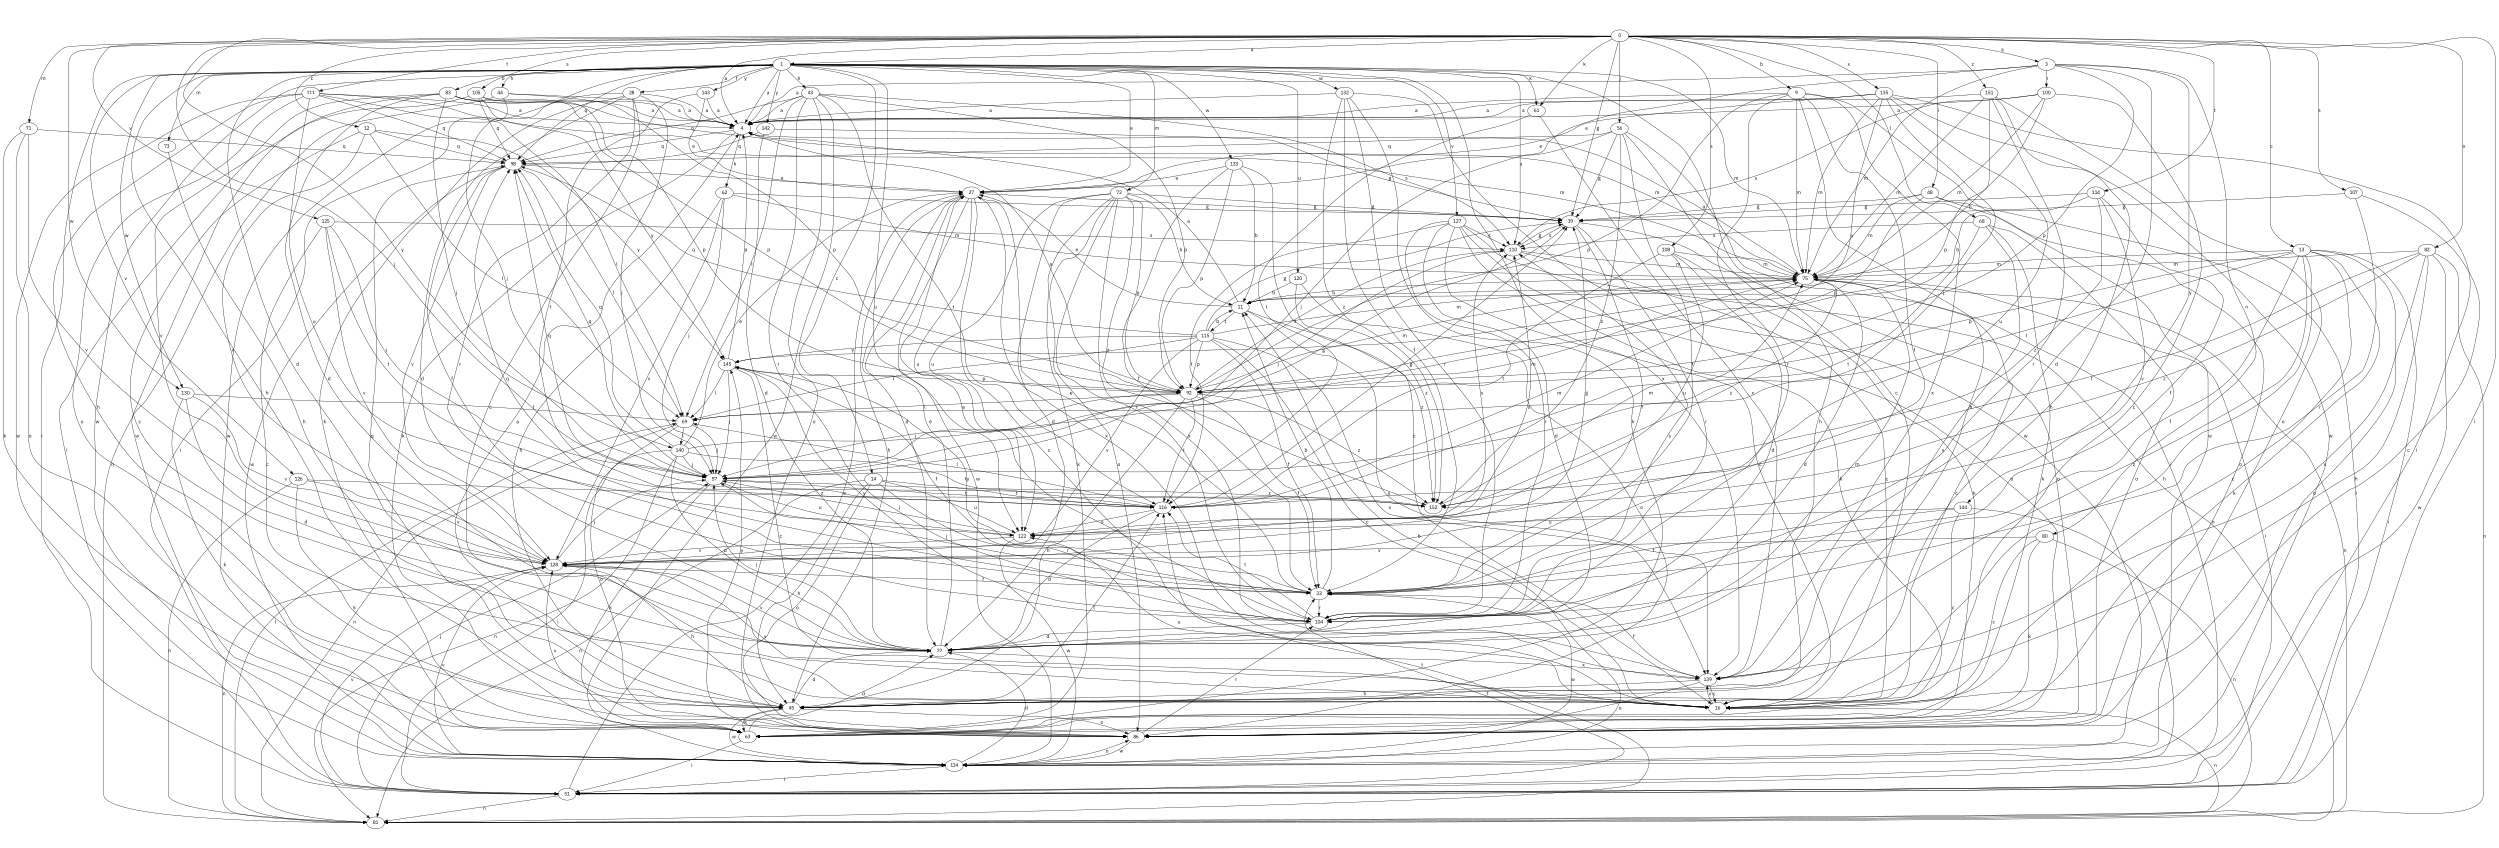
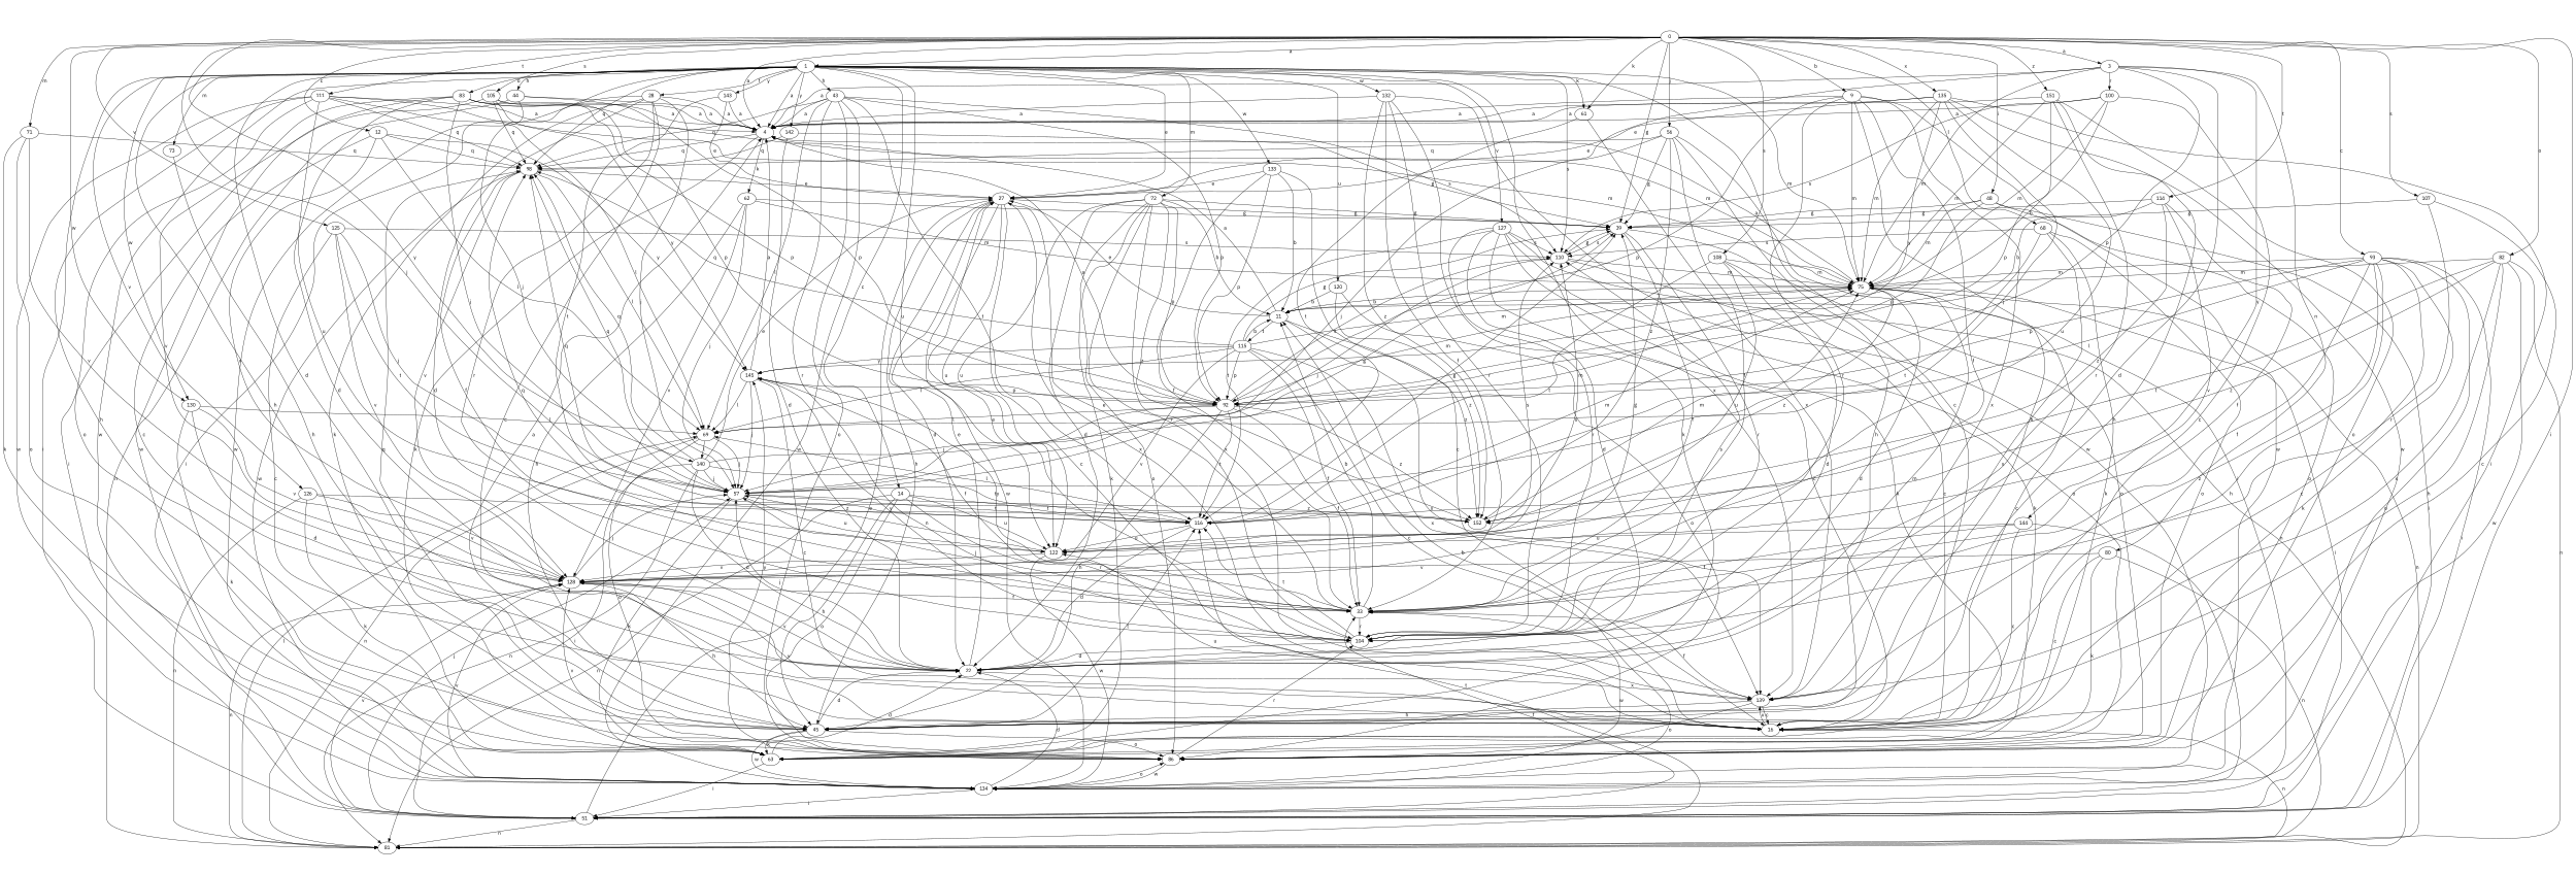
  strict digraph {
    fontname="IBM Plex Sans"
    node [fontname="IBM Plex Sans"]
    edge [fontname="IBM Plex Sans"]
    0
    1
    3
    4
    9
    12
-   13
+   13 [label=93]
    39
    48
    51
    56
    57
    61
    68
    71
    82
    105
    107
    108
    111
    114
    125
    130
    135
    140
    151
    14
    16
    22
    27
    28
    43
    44
    45
    72
    73
    75
    83
    98
    110
    120
    122
    126
    127
    132
    133
    134
    139
    142
    143
    80
    92
    100
    144
    62
    63
    33
    104
    69
    128
    145
    86
    81
    152
    116
    11
    115
    0 -> 1 [label=a]
    0 -> 3 [label=a]
    0 -> 4 [label=a]
    0 -> 9 [label=b]
    0 -> 12 [label=c]
    0 -> 13 [label=c]
    0 -> 39 [label=g]
    0 -> 48 [label=i]
    0 -> 51 [label=i]
    0 -> 56 [label=j]
    0 -> 57 [label=j]
    0 -> 61 [label=k]
    0 -> 68 [label=l]
    0 -> 71 [label=m]
    0 -> 82 [label=o]
    0 -> 105 [label=s]
    0 -> 107 [label=s]
    0 -> 108 [label=s]
    0 -> 111 [label=t]
    0 -> 114 [label=t]
    0 -> 125 [label=v]
    0 -> 130 [label=w]
    0 -> 135 [label=x]
    0 -> 140 [label=y]
    0 -> 151 [label=z]
    1 -> 4 [label=a]
    1 -> 51 [label=i]
    1 -> 57 [label=j]
    1 -> 61 [label=k]
    1 -> 130 [label=w]
    1 -> 14 [label=c]
    1 -> 16 [label=c]
    1 -> 22 [label=d]
    1 -> 27 [label=e]
    1 -> 28 [label=f]
    1 -> 43 [label=h]
    1 -> 44 [label=h]
    1 -> 45 [label=h]
    1 -> 72 [label=m]
    1 -> 73 [label=m]
    1 -> 75 [label=m]
    1 -> 83 [label=o]
    1 -> 98 [label=q]
    1 -> 110 [label=s]
    1 -> 120 [label=u]
    1 -> 122 [label=u]
    1 -> 126 [label=v]
    1 -> 127 [label=v]
    1 -> 132 [label=w]
    1 -> 133 [label=w]
    1 -> 134 [label=w]
    1 -> 139 [label=x]
    1 -> 142 [label=y]
    1 -> 143 [label=y]
    3 -> 4 [label=a]
    3 -> 22 [label=d]
    3 -> 27 [label=e]
    3 -> 75 [label=m]
    3 -> 80 [label=n]
    3 -> 92 [label=p]
    3 -> 100 [label=r]
    3 -> 144 [label=y]
    4 -> 98 [label=q]
    4 -> 62 [label=k]
    4 -> 63 [label=k]
    9 -> 4 [label=a]
    9 -> 45 [label=h]
    9 -> 75 [label=m]
    9 -> 134 [label=w]
    9 -> 139 [label=x]
    9 -> 92 [label=p]
    9 -> 33 [label=f]
    9 -> 104 [label=r]
    12 -> 16 [label=c]
    12 -> 98 [label=q]
    12 -> 69 [label=l]
    12 -> 128 [label=v]
    12 -> 145 [label=y]
    13 -> 51 [label=i]
    13 -> 16 [label=c]
    13 -> 45 [label=h]
    13 -> 75 [label=m]
    13 -> 139 [label=z]
    13 -> 92 [label=p]
    13 -> 63 [label=k]
    13 -> 33 [label=f]
    13 -> 69 [label=l]
    13 -> 86 [label=o]
    39 -> 110 [label=s]
    39 -> 33 [label=f]
    39 -> 104 [label=r]
    39 -> 86 [label=o]
    48 -> 39 [label=g]
    48 -> 51 [label=i]
    48 -> 75 [label=m]
    48 -> 92 [label=p]
    48 -> 86 [label=o]
    51 -> 57 [label=j]
    51 -> 27 [label=e]
    51 -> 33 [label=f]
    51 -> 128 [label=v]
    51 -> 81 [label=n]
    56 -> 39 [label=g]
    56 -> 51 [label=i]
    56 -> 57 [label=j]
    56 -> 45 [label=h]
    56 -> 98 [label=q]
    56 -> 33 [label=f]
    56 -> 152 [label=z]
    57 -> 39 [label=g]
    57 -> 98 [label=q]
    57 -> 122 [label=u]
    57 -> 63 [label=k]
    57 -> 152 [label=z]
    57 -> 116 [label=t]
    61 -> 139 [label=x]
    61 -> 116 [label=t]
    68 -> 110 [label=s]
    68 -> 139 [label=x]
    68 -> 63 [label=k]
    68 -> 86 [label=o]
    68 -> 116 [label=t]
    71 -> 98 [label=q]
    71 -> 63 [label=k]
    71 -> 128 [label=v]
    71 -> 86 [label=o]
    82 -> 45 [label=h]
    82 -> 75 [label=m]
    82 -> 134 [label=w]
    82 -> 139 [label=x]
    82 -> 81 [label=n]
    82 -> 152 [label=z]
    82 -> 116 [label=t]
    105 -> 4 [label=a]
    105 -> 98 [label=q]
    105 -> 92 [label=p]
    105 -> 128 [label=v]
    105 -> 145 [label=y]
    107 -> 39 [label=g]
    107 -> 16 [label=c]
    107 -> 104 [label=r]
    108 -> 22 [label=d]
    108 -> 75 [label=m]
    108 -> 122 [label=u]
    108 -> 63 [label=k]
    108 -> 116 [label=t]
    111 -> 4 [label=a]
    111 -> 45 [label=h]
    111 -> 75 [label=m]
    111 -> 98 [label=q]
    111 -> 122 [label=u]
    111 -> 134 [label=w]
    111 -> 69 [label=l]
    111 -> 86 [label=o]
    114 -> 39 [label=g]
    114 -> 33 [label=f]
    114 -> 128 [label=v]
    114 -> 152 [label=z]
    114 -> 11 [label=b]
    125 -> 57 [label=j]
    125 -> 16 [label=c]
    125 -> 110 [label=s]
    125 -> 128 [label=v]
    125 -> 116 [label=t]
    130 -> 22 [label=d]
    130 -> 63 [label=k]
    130 -> 69 [label=l]
    130 -> 128 [label=v]
    135 -> 4 [label=a]
    135 -> 51 [label=i]
    135 -> 57 [label=j]
    135 -> 27 [label=e]
    135 -> 75 [label=m]
    135 -> 122 [label=u]
    135 -> 134 [label=w]
    135 -> 145 [label=y]
    140 -> 51 [label=i]
    140 -> 57 [label=j]
    140 -> 22 [label=d]
    140 -> 27 [label=e]
    140 -> 75 [label=m]
    140 -> 98 [label=q]
    140 -> 81 [label=n]
    140 -> 116 [label=t]
    151 -> 4 [label=a]
    151 -> 45 [label=h]
    151 -> 75 [label=m]
    151 -> 92 [label=p]
    151 -> 104 [label=r]
    151 -> 86 [label=o]
    14 -> 45 [label=h]
    14 -> 122 [label=u]
    14 -> 104 [label=r]
    14 -> 86 [label=o]
    14 -> 81 [label=n]
    14 -> 116 [label=t]
    16 -> 122 [label=u]
    16 -> 139 [label=x]
    16 -> 128 [label=v]
    16 -> 81 [label=n]
    22 -> 57 [label=j]
    22 -> 27 [label=e]
    22 -> 75 [label=m]
    22 -> 139 [label=x]
    22 -> 128 [label=v]
    27 -> 39 [label=g]
    27 -> 16 [label=c]
    27 -> 22 [label=d]
    27 -> 45 [label=h]
    27 -> 122 [label=u]
    27 -> 134 [label=w]
    27 -> 139 [label=x]
    28 -> 4 [label=a]
    28 -> 51 [label=i]
    28 -> 57 [label=j]
    28 -> 16 [label=c]
    28 -> 22 [label=d]
    28 -> 63 [label=k]
    28 -> 104 [label=r]
    43 -> 4 [label=a]
    43 -> 98 [label=q]
    43 -> 110 [label=s]
    43 -> 134 [label=w]
    43 -> 92 [label=p]
    43 -> 104 [label=r]
    43 -> 69 [label=l]
    43 -> 86 [label=o]
    43 -> 116 [label=t]
    44 -> 4 [label=a]
    44 -> 134 [label=w]
    44 -> 92 [label=p]
    44 -> 81 [label=n]
    45 -> 4 [label=a]
    45 -> 22 [label=d]
    45 -> 98 [label=q]
    45 -> 134 [label=w]
    45 -> 63 [label=k]
    45 -> 86 [label=o]
    45 -> 116 [label=t]
    72 -> 39 [label=g]
    72 -> 22 [label=d]
    72 -> 122 [label=u]
    72 -> 139 [label=x]
    72 -> 92 [label=p]
    72 -> 63 [label=k]
    72 -> 104 [label=r]
    72 -> 86 [label=o]
    72 -> 152 [label=z]
    72 -> 11 [label=b]
    73 -> 45 [label=h]
    75 -> 4 [label=a]
    75 -> 51 [label=i]
    75 -> 16 [label=c]
    75 -> 22 [label=d]
    75 -> 81 [label=n]
    75 -> 152 [label=z]
    75 -> 11 [label=b]
    83 -> 4 [label=a]
    83 -> 51 [label=i]
    83 -> 57 [label=j]
    83 -> 22 [label=d]
    83 -> 75 [label=m]
    83 -> 134 [label=w]
    83 -> 92 [label=p]
    98 -> 27 [label=e]
    98 -> 134 [label=w]
    98 -> 33 [label=f]
    98 -> 69 [label=l]
    98 -> 128 [label=v]
    110 -> 39 [label=g]
    110 -> 57 [label=j]
    110 -> 16 [label=c]
    110 -> 75 [label=m]
    120 -> 86 [label=o]
    120 -> 152 [label=z]
    120 -> 11 [label=b]
-   122 -> 57 [label=j]
+   122 -> 57 [label=n]
    122 -> 110 [label=s]
    122 -> 134 [label=w]
    122 -> 128 [label=v]
    126 -> 63 [label=k]
    126 -> 128 [label=v]
    126 -> 81 [label=n]
    126 -> 152 [label=z]
    127 -> 16 [label=c]
    127 -> 22 [label=d]
    127 -> 110 [label=s]
    127 -> 63 [label=k]
    127 -> 104 [label=r]
    127 -> 86 [label=o]
    127 -> 81 [label=n]
    127 -> 116 [label=t]
    132 -> 4 [label=a]
    132 -> 134 [label=w]
    132 -> 63 [label=k]
    132 -> 33 [label=f]
    132 -> 104 [label=r]
    132 -> 152 [label=z]
    133 -> 16 [label=c]
    133 -> 27 [label=e]
    133 -> 92 [label=p]
    133 -> 33 [label=f]
    133 -> 11 [label=b]
    134 -> 51 [label=i]
    134 -> 22 [label=d]
    134 -> 128 [label=v]
    134 -> 86 [label=o]
    134 -> 11 [label=b]
    139 -> 16 [label=c]
    139 -> 45 [label=h]
    139 -> 33 [label=f]
    139 -> 86 [label=o]
    142 -> 39 [label=g]
    142 -> 22 [label=d]
    142 -> 98 [label=q]
    143 -> 4 [label=a]
    143 -> 27 [label=e]
    143 -> 116 [label=t]
    80 -> 16 [label=c]
    80 -> 63 [label=k]
    80 -> 128 [label=v]
    80 -> 81 [label=n]
    92 -> 4 [label=a]
    92 -> 57 [label=j]
    92 -> 45 [label=h]
    92 -> 75 [label=m]
    92 -> 110 [label=s]
    92 -> 33 [label=f]
    92 -> 69 [label=l]
    92 -> 152 [label=z]
    92 -> 116 [label=t]
    100 -> 4 [label=a]
    100 -> 16 [label=c]
    100 -> 75 [label=m]
    100 -> 110 [label=s]
    100 -> 11 [label=b]
    144 -> 51 [label=i]
    144 -> 16 [label=c]
    144 -> 122 [label=u]
    144 -> 33 [label=f]
    62 -> 39 [label=g]
    62 -> 57 [label=j]
    62 -> 45 [label=h]
    62 -> 75 [label=m]
    62 -> 128 [label=v]
    63 -> 51 [label=i]
    63 -> 22 [label=d]
    33 -> 57 [label=j]
    33 -> 27 [label=e]
    33 -> 98 [label=q]
    33 -> 134 [label=w]
    33 -> 104 [label=r]
    33 -> 145 [label=y]
    33 -> 11 [label=b]
    104 -> 22 [label=d]
    104 -> 27 [label=e]
    104 -> 110 [label=s]
    104 -> 145 [label=y]
    104 -> 116 [label=t]
    69 -> 57 [label=j]
    69 -> 140 [label=l]
    69 -> 86 [label=o]
    69 -> 81 [label=n]
    128 -> 39 [label=g]
    128 -> 57 [label=j]
    128 -> 45 [label=h]
    128 -> 110 [label=s]
    128 -> 33 [label=f]
    128 -> 81 [label=n]
    145 -> 4 [label=a]
    145 -> 57 [label=j]
    145 -> 16 [label=c]
    145 -> 92 [label=p]
    145 -> 33 [label=f]
    145 -> 69 [label=l]
    86 -> 134 [label=w]
    86 -> 104 [label=r]
    86 -> 128 [label=v]
    86 -> 145 [label=y]
    81 -> 69 [label=l]
    81 -> 116 [label=t]
    152 -> 75 [label=m]
    152 -> 98 [label=q]
    116 -> 39 [label=g]
    116 -> 22 [label=d]
    116 -> 75 [label=m]
    116 -> 122 [label=u]
    116 -> 69 [label=l]
    11 -> 4 [label=a]
    11 -> 27 [label=e]
    11 -> 139 [label=x]
    11 -> 152 [label=z]
    11 -> 115 [label=t]
    115 -> 39 [label=g]
    115 -> 16 [label=c]
    115 -> 75 [label=m]
    115 -> 98 [label=q]
    115 -> 139 [label=x]
    115 -> 92 [label=p]
    115 -> 33 [label=f]
    115 -> 69 [label=l]
    115 -> 128 [label=v]
    115 -> 145 [label=y]
    115 -> 11 [label=b]
  }
